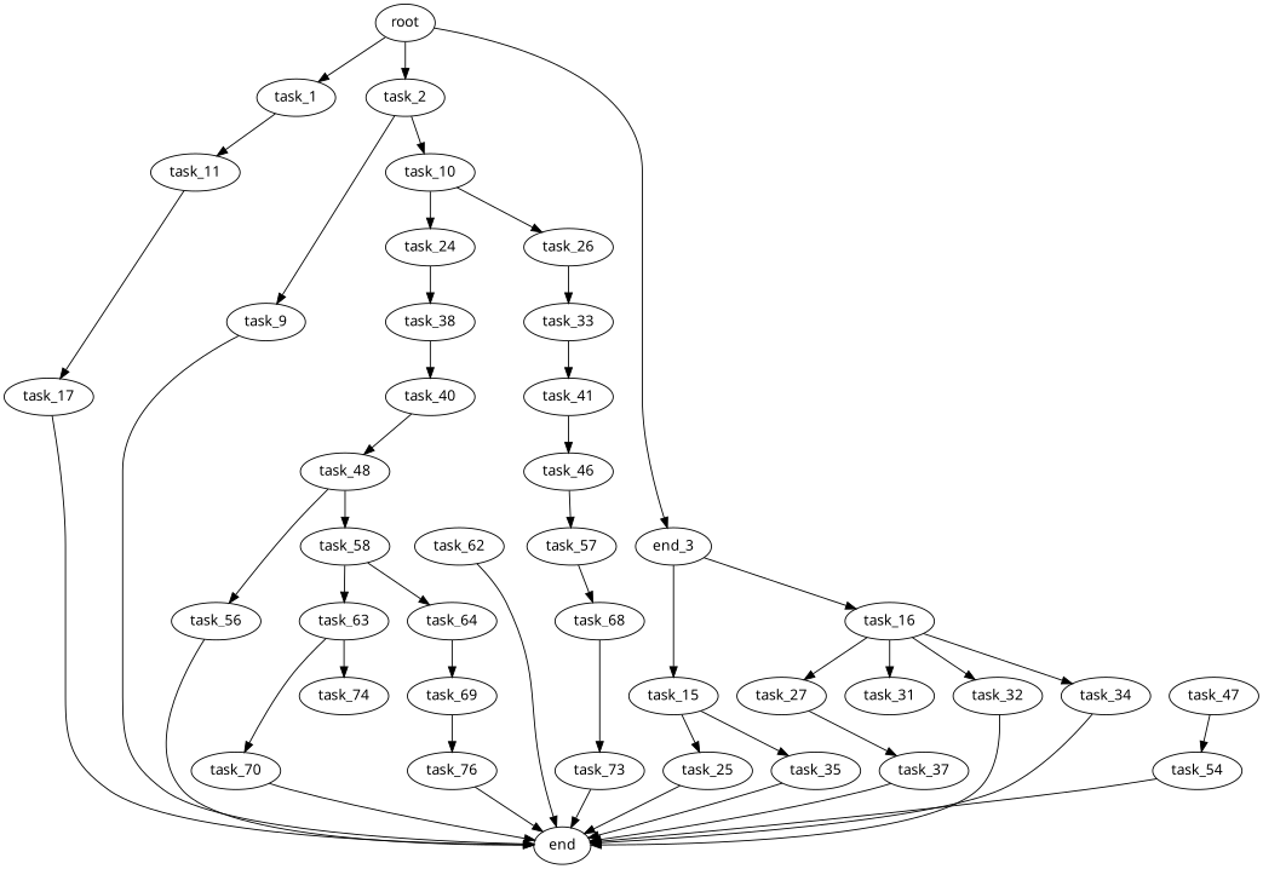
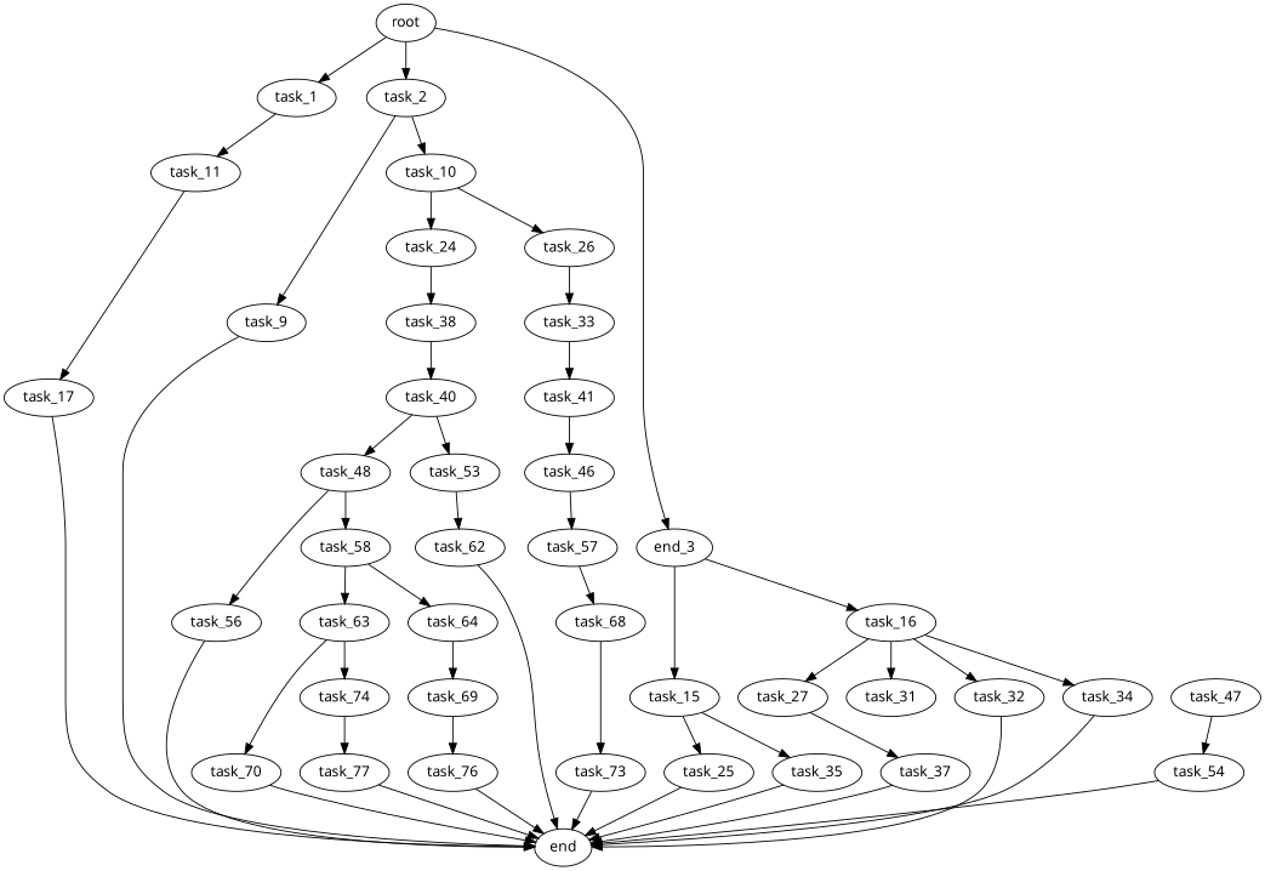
  digraph {
    fontname="Noto Sans"
    node [fontname="Noto Sans"]
    edge [fontname="Noto Sans"]
    root
    task_1
    task_2
    n4 [label=end_3]
    task_11
    task_9
    task_10
    task_15
    task_16
    task_17
    end
    task_24
    task_26
    task_25
    task_35
    task_27
    task_31
    task_32
    task_34
    task_38
    task_33
    task_37
    task_40
    task_41
    task_48
+   task_53
    task_46
    task_57
    task_47
    task_54
    task_56
    task_58
    task_62
    task_63
    task_64
    task_68
    task_73
    task_70
    task_74
    task_69
+   task_77
    task_76
    root -> task_1
    root -> task_2
    root -> n4
    task_1 -> task_11
    task_2 -> task_9
    task_2 -> task_10
    n4 -> task_15
    n4 -> task_16
    task_11 -> task_17
    task_9 -> end
    task_10 -> task_24
    task_10 -> task_26
    task_15 -> task_25
    task_15 -> task_35
    task_16 -> task_27
    task_16 -> task_31
    task_16 -> task_32
    task_16 -> task_34
    task_17 -> end
    task_24 -> task_38
    task_26 -> task_33
    task_25 -> end
    task_35 -> end
    task_27 -> task_37
    task_32 -> end
    task_34 -> end
    task_38 -> task_40
    task_33 -> task_41
    task_37 -> end
    task_40 -> task_48
+   task_40 -> task_53
    task_41 -> task_46
    task_48 -> task_56
    task_48 -> task_58
+   task_53 -> task_62
    task_46 -> task_57
    task_57 -> task_68
    task_47 -> task_54
    task_54 -> end
    task_56 -> end
    task_58 -> task_63
    task_58 -> task_64
    task_62 -> end
    task_63 -> task_70
    task_63 -> task_74
    task_64 -> task_69
    task_68 -> task_73
    task_73 -> end
    task_70 -> end
+   task_74 -> task_77
    task_69 -> task_76
+   task_77 -> end
    task_76 -> end
  }
